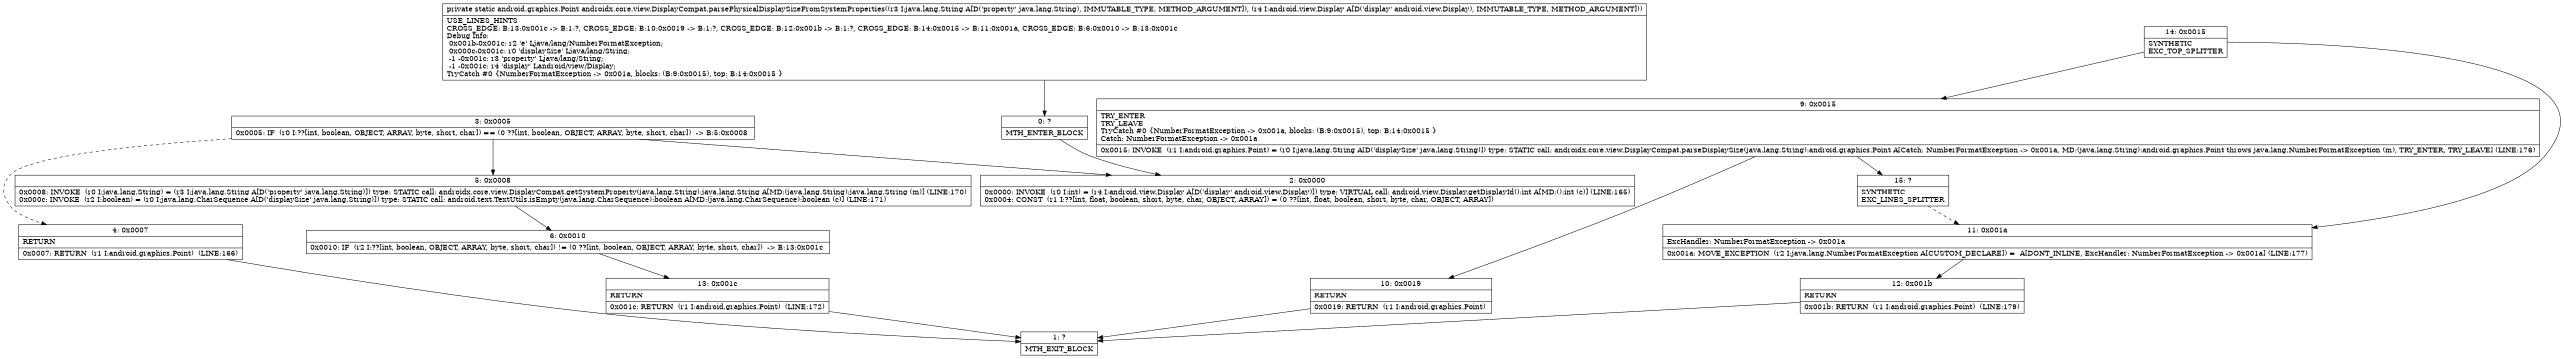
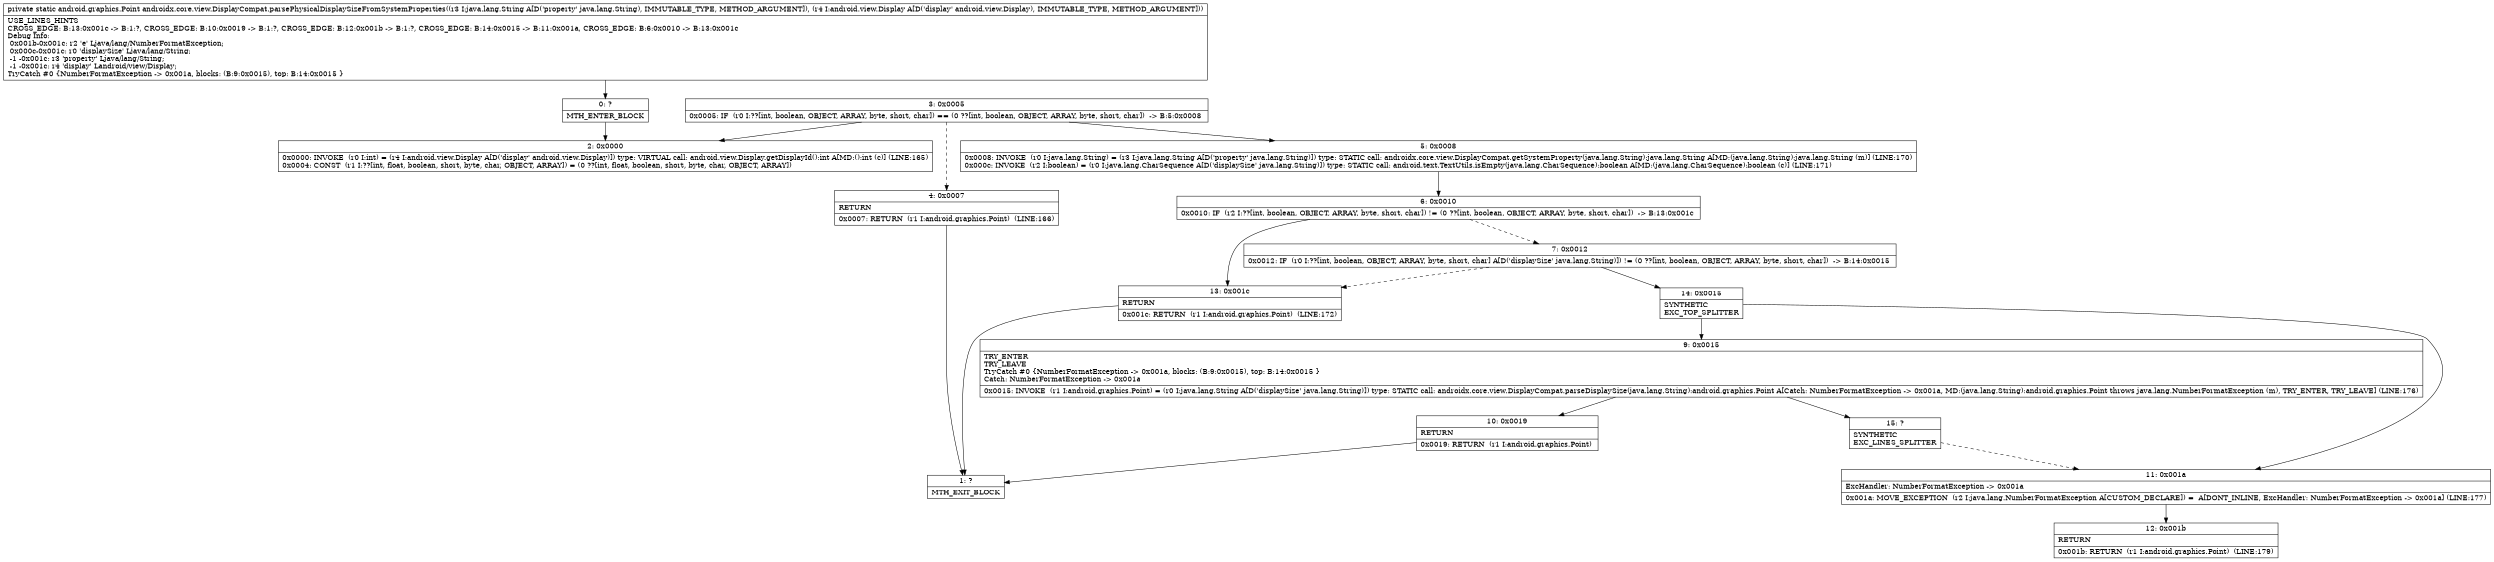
  digraph {
    node [shape=record]
    n1 [label="{0\:\ ?|MTH_ENTER_BLOCK\l}"]
    n2 [label="{2\:\ 0x0000|0x0000: INVOKE  (r0 I:int) = (r4 I:android.view.Display A[D('display' android.view.Display)]) type: VIRTUAL call: android.view.Display.getDisplayId():int A[MD:():int (c)] (LINE:165)\l0x0004: CONST  (r1 I:??[int, float, boolean, short, byte, char, OBJECT, ARRAY]) = (0 ??[int, float, boolean, short, byte, char, OBJECT, ARRAY]) \l}"]
    n3 [label="{3\:\ 0x0005|0x0005: IF  (r0 I:??[int, boolean, OBJECT, ARRAY, byte, short, char]) == (0 ??[int, boolean, OBJECT, ARRAY, byte, short, char])  \-\> B:5:0x0008 \l}"]
    n4 [label="{4\:\ 0x0007|RETURN\l|0x0007: RETURN  (r1 I:android.graphics.Point)  (LINE:166)\l}"]
    n5 [label="{5\:\ 0x0008|0x0008: INVOKE  (r0 I:java.lang.String) = (r3 I:java.lang.String A[D('property' java.lang.String)]) type: STATIC call: androidx.core.view.DisplayCompat.getSystemProperty(java.lang.String):java.lang.String A[MD:(java.lang.String):java.lang.String (m)] (LINE:170)\l0x000c: INVOKE  (r2 I:boolean) = (r0 I:java.lang.CharSequence A[D('displaySize' java.lang.String)]) type: STATIC call: android.text.TextUtils.isEmpty(java.lang.CharSequence):boolean A[MD:(java.lang.CharSequence):boolean (c)] (LINE:171)\l}"]
    n6 [label="{1\:\ ?|MTH_EXIT_BLOCK\l}"]
    n7 [label="{6\:\ 0x0010|0x0010: IF  (r2 I:??[int, boolean, OBJECT, ARRAY, byte, short, char]) != (0 ??[int, boolean, OBJECT, ARRAY, byte, short, char])  \-\> B:13:0x001c \l}"]
+   n8 [label="{7\:\ 0x0012|0x0012: IF  (r0 I:??[int, boolean, OBJECT, ARRAY, byte, short, char] A[D('displaySize' java.lang.String)]) != (0 ??[int, boolean, OBJECT, ARRAY, byte, short, char])  \-\> B:14:0x0015 \l}"]
    n9 [label="{13\:\ 0x001c|RETURN\l|0x001c: RETURN  (r1 I:android.graphics.Point)  (LINE:172)\l}"]
    n10 [label="{14\:\ 0x0015|SYNTHETIC\lEXC_TOP_SPLITTER\l}"]
    n11 [label="{9\:\ 0x0015|TRY_ENTER\lTRY_LEAVE\lTryCatch #0 \{NumberFormatException \-\> 0x001a, blocks: (B:9:0x0015), top: B:14:0x0015 \}\lCatch: NumberFormatException \-\> 0x001a\l|0x0015: INVOKE  (r1 I:android.graphics.Point) = (r0 I:java.lang.String A[D('displaySize' java.lang.String)]) type: STATIC call: androidx.core.view.DisplayCompat.parseDisplaySize(java.lang.String):android.graphics.Point A[Catch: NumberFormatException \-\> 0x001a, MD:(java.lang.String):android.graphics.Point throws java.lang.NumberFormatException (m), TRY_ENTER, TRY_LEAVE] (LINE:176)\l}"]
    n12 [label="{11\:\ 0x001a|ExcHandler: NumberFormatException \-\> 0x001a\l|0x001a: MOVE_EXCEPTION  (r2 I:java.lang.NumberFormatException A[CUSTOM_DECLARE]) =  A[DONT_INLINE, ExcHandler: NumberFormatException \-\> 0x001a] (LINE:177)\l}"]
    n13 [label="{10\:\ 0x0019|RETURN\l|0x0019: RETURN  (r1 I:android.graphics.Point) \l}"]
    n14 [label="{15\:\ ?|SYNTHETIC\lEXC_LINES_SPLITTER\l}"]
    n15 [label="{12\:\ 0x001b|RETURN\l|0x001b: RETURN  (r1 I:android.graphics.Point)  (LINE:179)\l}"]
    n16 [label="{private static android.graphics.Point androidx.core.view.DisplayCompat.parsePhysicalDisplaySizeFromSystemProperties((r3 I:java.lang.String A[D('property' java.lang.String), IMMUTABLE_TYPE, METHOD_ARGUMENT]), (r4 I:android.view.Display A[D('display' android.view.Display), IMMUTABLE_TYPE, METHOD_ARGUMENT]))  | USE_LINES_HINTS\lCROSS_EDGE: B:13:0x001c \-\> B:1:?, CROSS_EDGE: B:10:0x0019 \-\> B:1:?, CROSS_EDGE: B:12:0x001b \-\> B:1:?, CROSS_EDGE: B:14:0x0015 \-\> B:11:0x001a, CROSS_EDGE: B:6:0x0010 \-\> B:13:0x001c\lDebug Info:\l  0x001b\-0x001c: r2 'e' Ljava\/lang\/NumberFormatException;\l  0x000c\-0x001c: r0 'displaySize' Ljava\/lang\/String;\l  \-1 \-0x001c: r3 'property' Ljava\/lang\/String;\l  \-1 \-0x001c: r4 'display' Landroid\/view\/Display;\lTryCatch #0 \{NumberFormatException \-\> 0x001a, blocks: (B:9:0x0015), top: B:14:0x0015 \}\l}"]
    n1 -> n2
    n3 -> n2
    n3 -> n4 [style=dashed]
    n3 -> n5
    n4 -> n6
    n5 -> n7
+   n7 -> n8 [style=dashed]
    n7 -> n9
+   n8 -> n9 [style=dashed]
+   n8 -> n10
    n9 -> n6
    n10 -> n11
    n10 -> n12
    n11 -> n13
    n11 -> n14
    n12 -> n15
    n13 -> n6
    n14 -> n12 [style=dashed]
-   n15 -> n6
    n16 -> n1
  }
